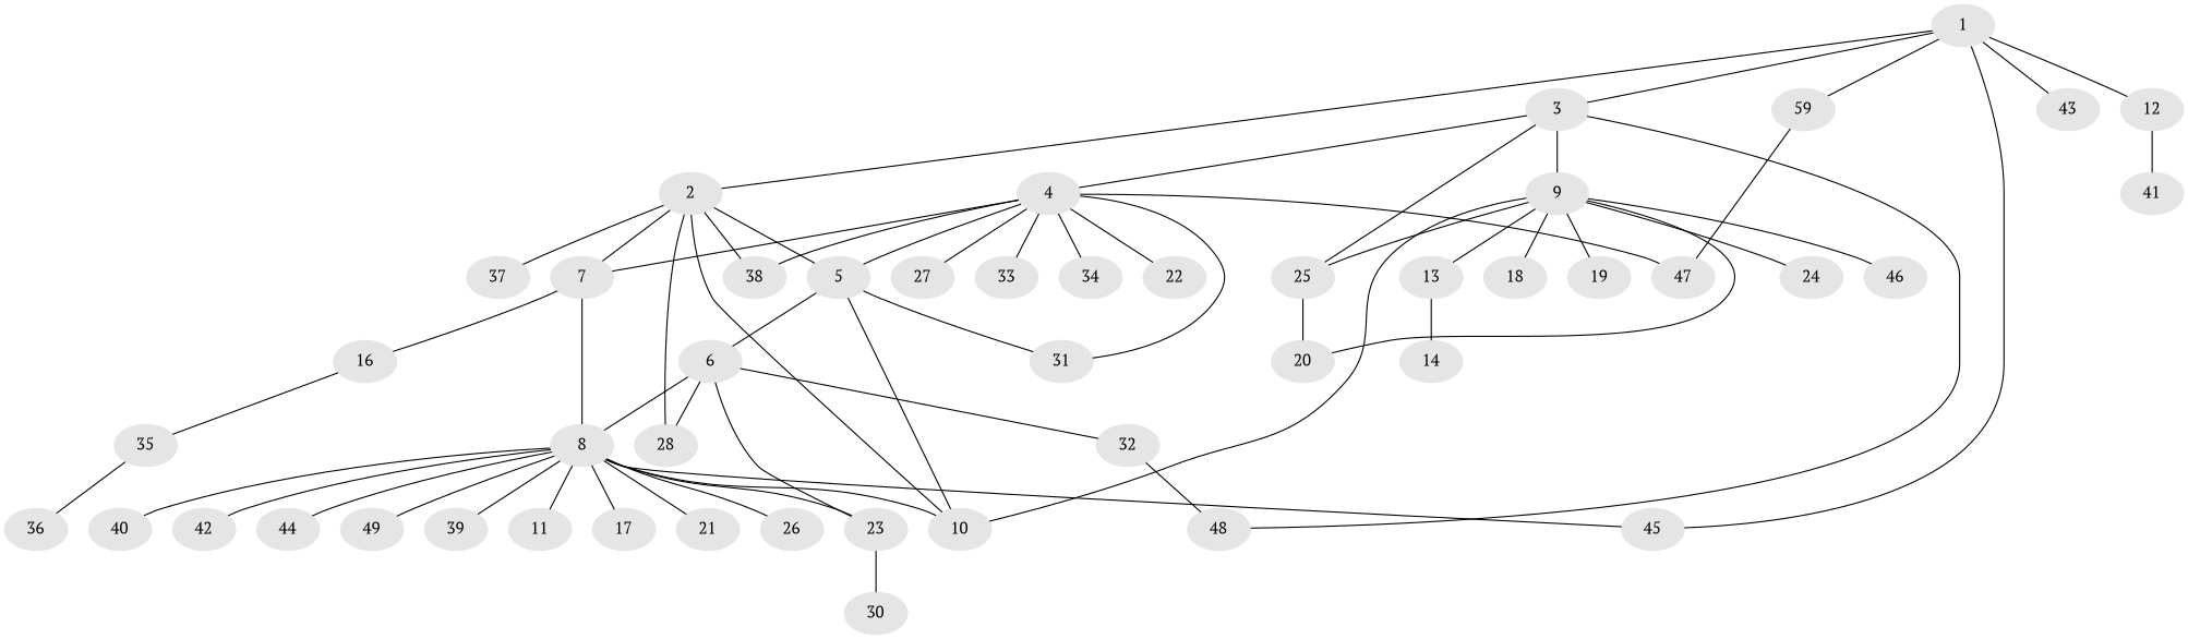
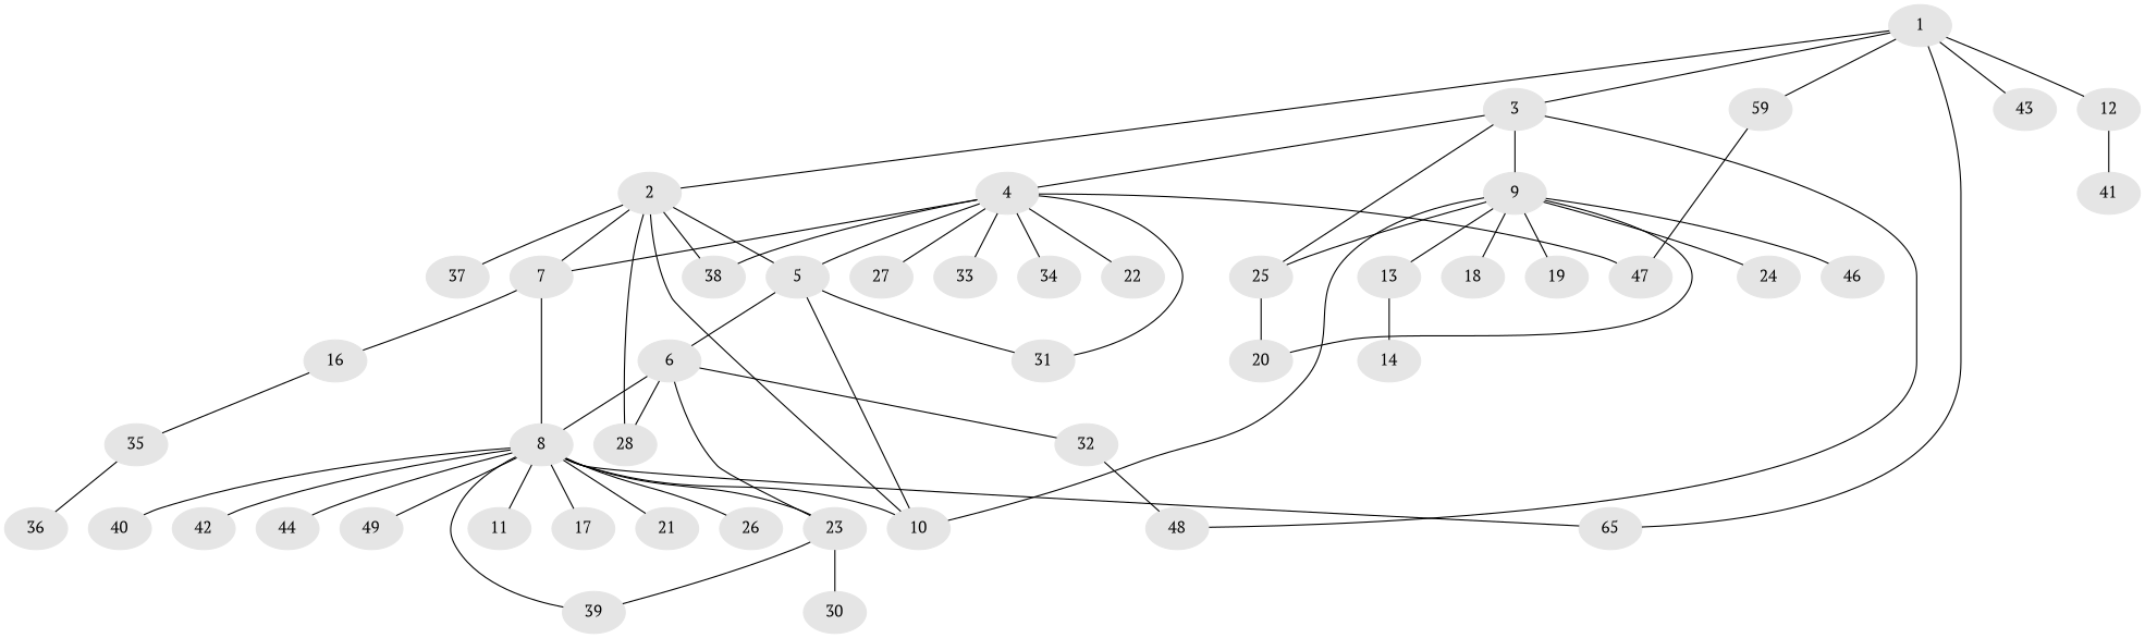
  graph {
    fontname="PT Serif"
    node [color=gray90 fontname="PT Serif" style=filled]
    edge [fontname="PT Serif"]
    1
    2
    3
    12
    n5 [label=59]
    43
-   45
+   45 [label=65]
    5
    7
    10
    28
    37
    38
    4
    9
    25
    48
    41
    47
    31
    6
    8
    16
    22
    27
    33
    34
    13
    18
    19
    20
    24
    46
    23
    32
    11
    17
    21
    26
    40
    42
    44
    49
    39
    30
    35
    14
    36
    1 -- 2
    1 -- 3
    1 -- 12
    1 -- n5
    1 -- 43
    1 -- 45
    2 -- 5
    2 -- 7
    2 -- 10
    2 -- 28
    2 -- 37
    2 -- 38
    3 -- 4
    3 -- 9
    3 -- 25
    3 -- 48
    12 -- 41
    n5 -- 47
    5 -- 10
    5 -- 31
    5 -- 6
    7 -- 8
    7 -- 16
    4 -- 5
    4 -- 7
    4 -- 38
    4 -- 47
    4 -- 31
    4 -- 22
    4 -- 27
    4 -- 33
    4 -- 34
    9 -- 10
    9 -- 25
    9 -- 13
    9 -- 18
    9 -- 19
    9 -- 20
    9 -- 24
    9 -- 46
    25 -- 20
    6 -- 28
    6 -- 8
    6 -- 23
    6 -- 32
    8 -- 45
    8 -- 10
    8 -- 23
    8 -- 11
    8 -- 17
    8 -- 21
    8 -- 26
    8 -- 40
    8 -- 42
    8 -- 44
    8 -- 49
    8 -- 39
    16 -- 35
    13 -- 14
+   23 -- 39
    23 -- 30
    32 -- 48
    35 -- 36
  }
